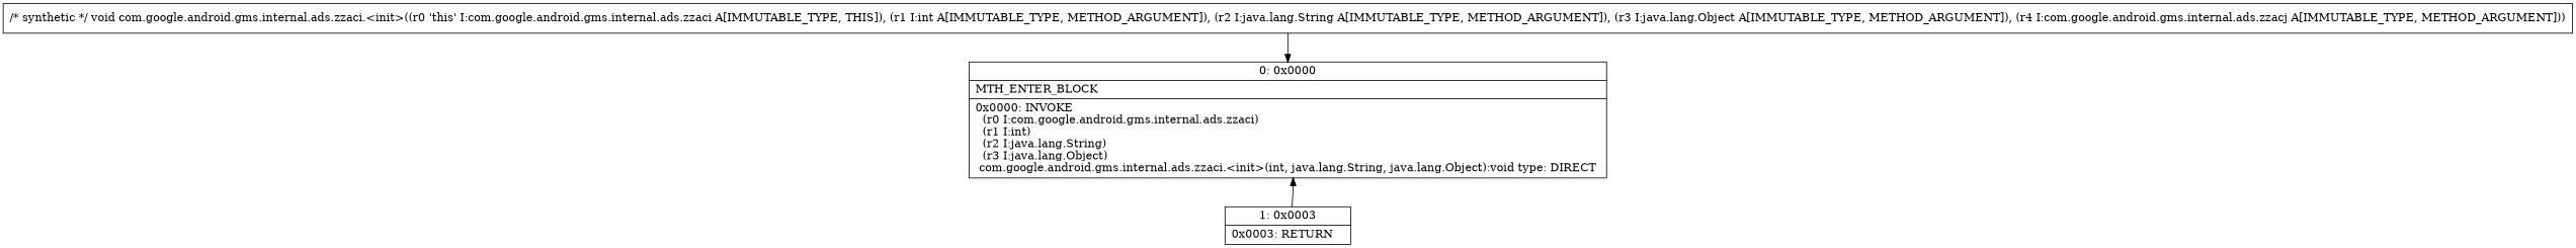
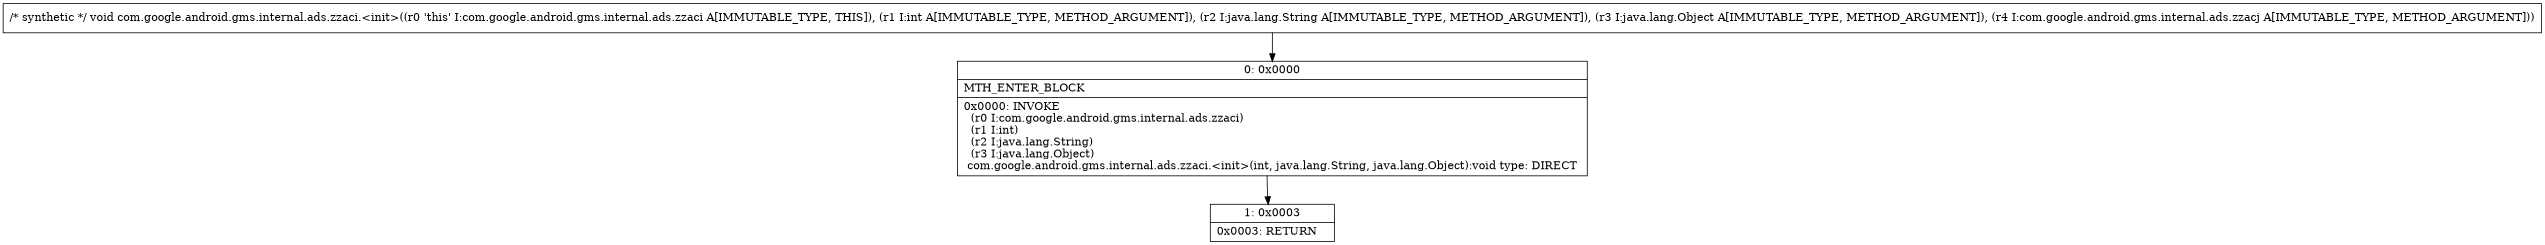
  digraph {
    node [shape=record]
    n1 [label="{0\:\ 0x0000|MTH_ENTER_BLOCK\l|0x0000: INVOKE  \l  (r0 I:com.google.android.gms.internal.ads.zzaci)\l  (r1 I:int)\l  (r2 I:java.lang.String)\l  (r3 I:java.lang.Object)\l com.google.android.gms.internal.ads.zzaci.\<init\>(int, java.lang.String, java.lang.Object):void type: DIRECT \l}"]
    n2 [label="{1\:\ 0x0003|0x0003: RETURN   \l}"]
    n3 [label="{\/* synthetic *\/ void com.google.android.gms.internal.ads.zzaci.\<init\>((r0 'this' I:com.google.android.gms.internal.ads.zzaci A[IMMUTABLE_TYPE, THIS]), (r1 I:int A[IMMUTABLE_TYPE, METHOD_ARGUMENT]), (r2 I:java.lang.String A[IMMUTABLE_TYPE, METHOD_ARGUMENT]), (r3 I:java.lang.Object A[IMMUTABLE_TYPE, METHOD_ARGUMENT]), (r4 I:com.google.android.gms.internal.ads.zzacj A[IMMUTABLE_TYPE, METHOD_ARGUMENT])) }"]
-   n2 -> n1
+   n1 -> n2
    n3 -> n1
  }
